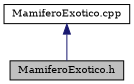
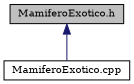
  digraph {
    fontname="DejaVu Serif"
    node [color=black fontname="DejaVu Serif" fontsize=10 shape=record style=filled]
    n1 [fillcolor=grey75 fontcolor=black height=0.2 label="MamiferoExotico.h" width=0.4]
    n2 [fillcolor=white height=0.2 label="MamiferoExotico.cpp" width=0.4]
-   n2 -> n1 [color=midnightblue dir=back fontname="DejaVu Serif" fontsize=10 labelfontname=Helvetica labelfontsize=10 style=solid]
+   n1 -> n2 [color=midnightblue dir=back fontname="DejaVu Serif" fontsize=10 labelfontname=Helvetica labelfontsize=10 style=solid]
  }
